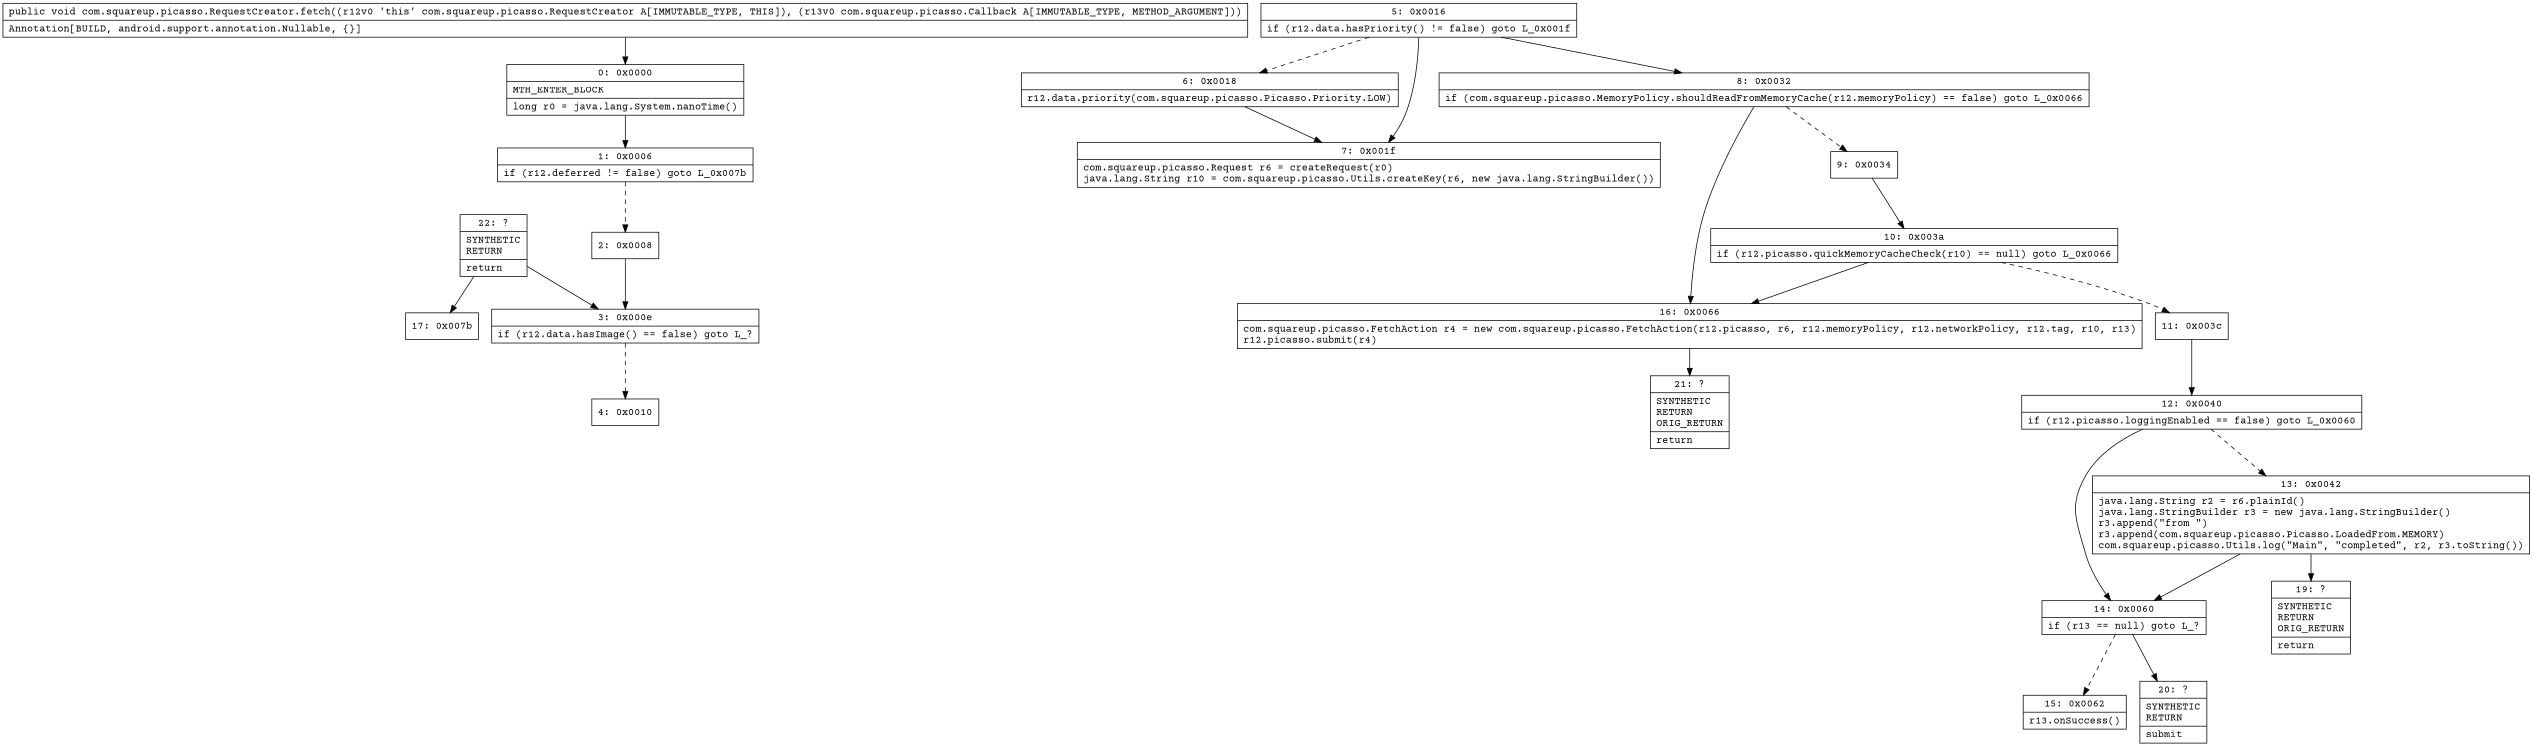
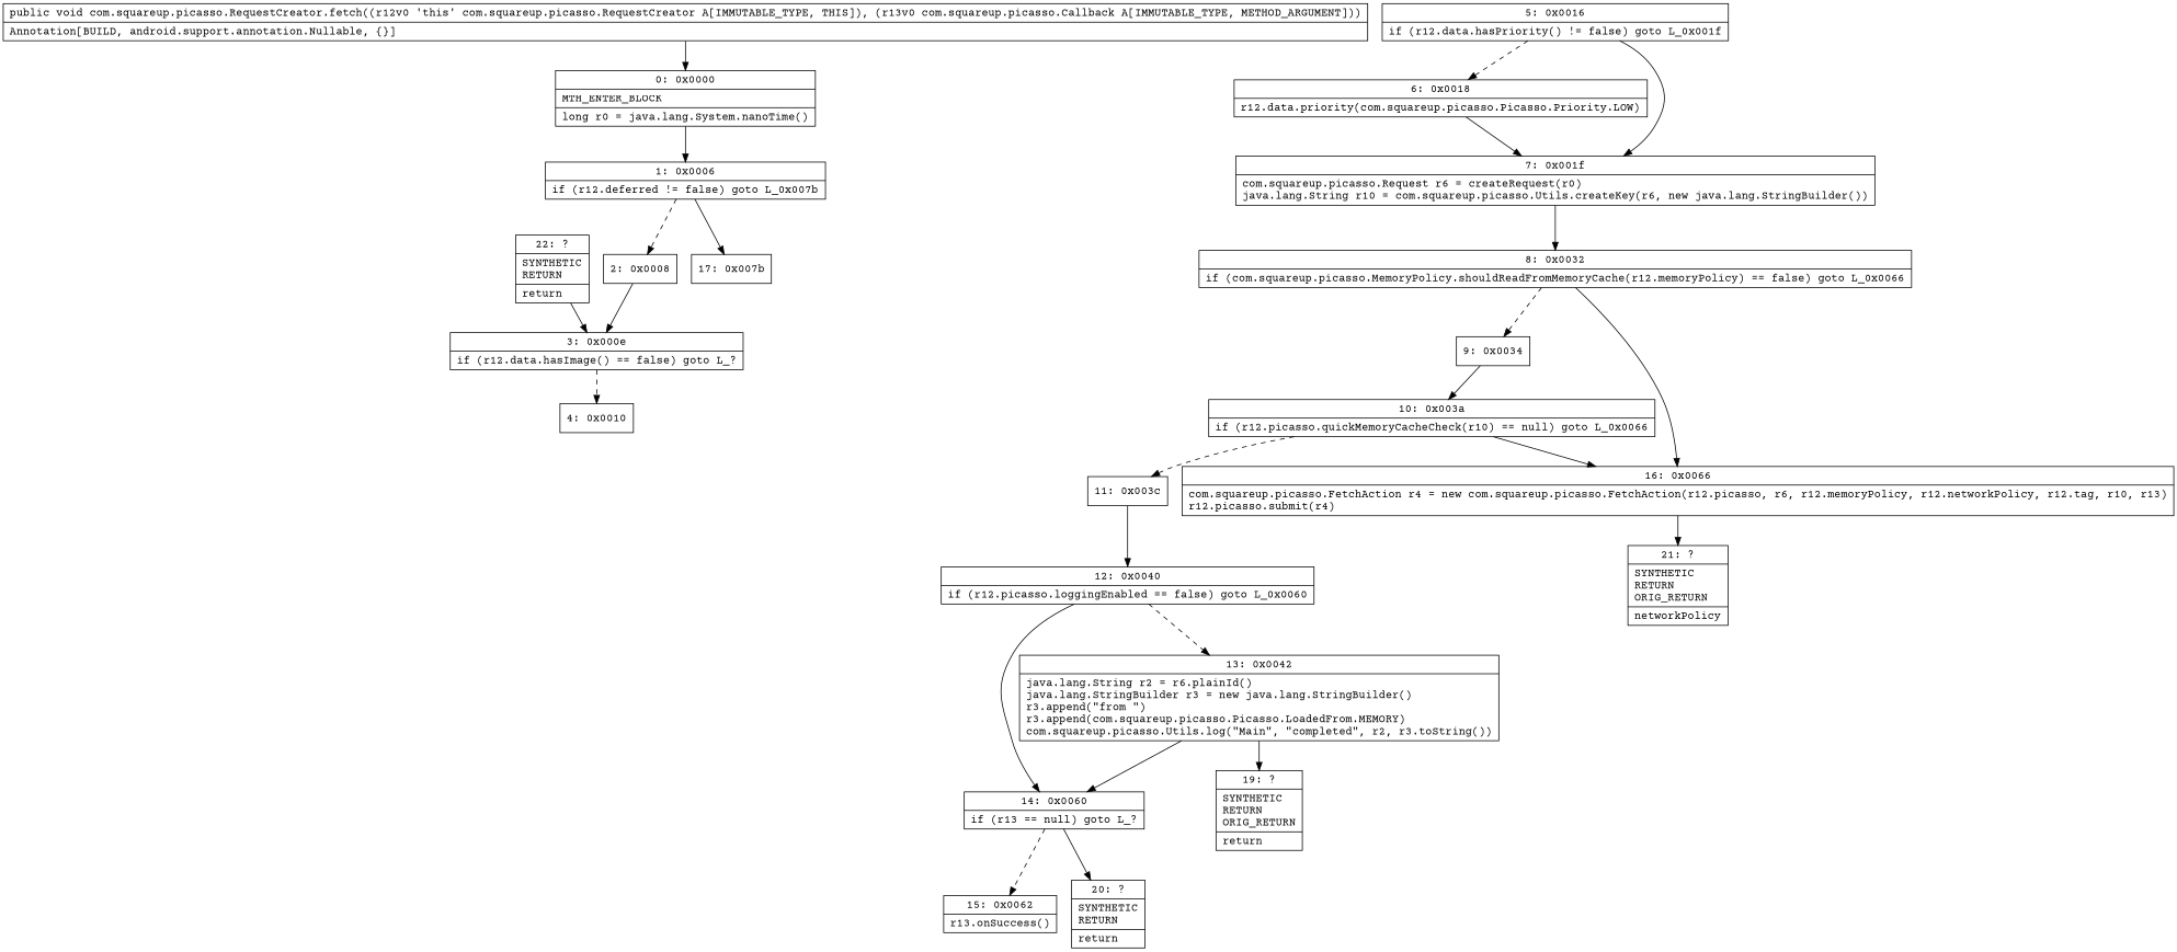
  digraph {
    fontname="Courier Prime"
    node [fontname="Courier Prime" shape=record]
    edge [fontname="Courier Prime"]
    n1 [label="{0\:\ 0x0000|MTH_ENTER_BLOCK\l|long r0 = java.lang.System.nanoTime()\l}"]
    n2 [label="{1\:\ 0x0006|if (r12.deferred != false) goto L_0x007b\l}"]
    n3 [label="{2\:\ 0x0008}"]
    n4 [label="{17\:\ 0x007b}"]
    n5 [label="{3\:\ 0x000e|if (r12.data.hasImage() == false) goto L_?\l}"]
    n6 [label="{4\:\ 0x0010}"]
    n7 [label="{22\:\ ?|SYNTHETIC\lRETURN\l|return\l}"]
    n8 [label="{5\:\ 0x0016|if (r12.data.hasPriority() != false) goto L_0x001f\l}"]
    n9 [label="{6\:\ 0x0018|r12.data.priority(com.squareup.picasso.Picasso.Priority.LOW)\l}"]
    n10 [label="{7\:\ 0x001f|com.squareup.picasso.Request r6 = createRequest(r0)\ljava.lang.String r10 = com.squareup.picasso.Utils.createKey(r6, new java.lang.StringBuilder())\l}"]
    n11 [label="{8\:\ 0x0032|if (com.squareup.picasso.MemoryPolicy.shouldReadFromMemoryCache(r12.memoryPolicy) == false) goto L_0x0066\l}"]
    n12 [label="{9\:\ 0x0034}"]
    n13 [label="{16\:\ 0x0066|com.squareup.picasso.FetchAction r4 = new com.squareup.picasso.FetchAction(r12.picasso, r6, r12.memoryPolicy, r12.networkPolicy, r12.tag, r10, r13)\lr12.picasso.submit(r4)\l}"]
    n14 [label="{10\:\ 0x003a|if (r12.picasso.quickMemoryCacheCheck(r10) == null) goto L_0x0066\l}"]
-   n15 [label="{21\:\ ?|SYNTHETIC\lRETURN\lORIG_RETURN\l|return\l}"]
+   n15 [label="{21\:\ ?|SYNTHETIC\lRETURN\lORIG_RETURN\l|networkPolicy\l}"]
    n16 [label="{11\:\ 0x003c}"]
    n17 [label="{12\:\ 0x0040|if (r12.picasso.loggingEnabled == false) goto L_0x0060\l}"]
    n18 [label="{13\:\ 0x0042|java.lang.String r2 = r6.plainId()\ljava.lang.StringBuilder r3 = new java.lang.StringBuilder()\lr3.append(\"from \")\lr3.append(com.squareup.picasso.Picasso.LoadedFrom.MEMORY)\lcom.squareup.picasso.Utils.log(\"Main\", \"completed\", r2, r3.toString())\l}"]
    n19 [label="{14\:\ 0x0060|if (r13 == null) goto L_?\l}"]
    n20 [label="{19\:\ ?|SYNTHETIC\lRETURN\lORIG_RETURN\l|return\l}"]
    n21 [label="{15\:\ 0x0062|r13.onSuccess()\l}"]
-   n22 [label="{20\:\ ?|SYNTHETIC\lRETURN\l|submit\l}"]
+   n22 [label="{20\:\ ?|SYNTHETIC\lRETURN\l|return\l}"]
    n23 [label="{public void com.squareup.picasso.RequestCreator.fetch((r12v0 'this' com.squareup.picasso.RequestCreator A[IMMUTABLE_TYPE, THIS]), (r13v0 com.squareup.picasso.Callback A[IMMUTABLE_TYPE, METHOD_ARGUMENT]))  | Annotation[BUILD, android.support.annotation.Nullable, \{\}]\l}"]
    n1 -> n2
    n2 -> n3 [style=dashed]
-   n7 -> n4
+   n2 -> n4
    n3 -> n5
    n5 -> n6 [style=dashed]
    n7 -> n5
    n8 -> n9 [style=dashed]
    n8 -> n10
    n9 -> n10
-   n8 -> n11
+   n10 -> n11
    n11 -> n12 [style=dashed]
    n11 -> n13
    n12 -> n14
    n13 -> n15
    n14 -> n13
    n14 -> n16 [style=dashed]
    n16 -> n17
    n17 -> n18 [style=dashed]
    n17 -> n19
    n18 -> n19
    n18 -> n20
    n19 -> n21 [style=dashed]
    n19 -> n22
    n23 -> n1
  }
